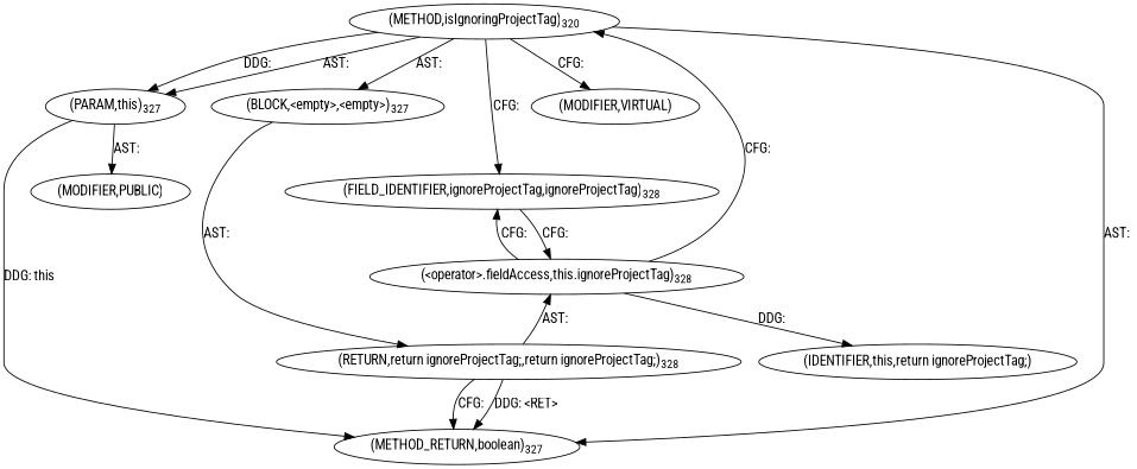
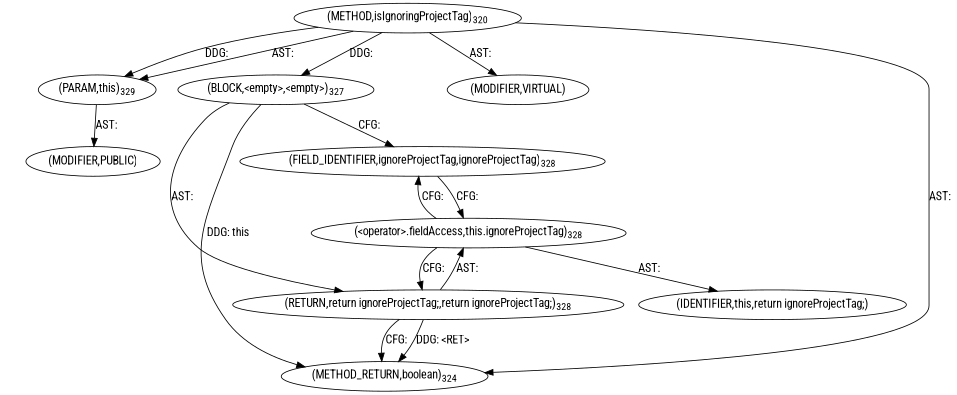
  digraph {
    fontname="Roboto Condensed"
    node [fontname="Roboto Condensed"]
    edge [fontname="Roboto Condensed"]
    n1 [label=<(METHOD,isIgnoringProjectTag)<SUB>320</SUB>>]
-   n2 [label=<(PARAM,this)<SUB>327</SUB>>]
+   n2 [label=<(PARAM,this)<SUB>329</SUB>>]
    n3 [label=<(BLOCK,&lt;empty&gt;,&lt;empty&gt;)<SUB>327</SUB>>]
    n4 [label=<(FIELD_IDENTIFIER,ignoreProjectTag,ignoreProjectTag)<SUB>328</SUB>>]
    n5 [label=<(MODIFIER,VIRTUAL)>]
-   n6 [label=<(METHOD_RETURN,boolean)<SUB>327</SUB>>]
+   n6 [label=<(METHOD_RETURN,boolean)<SUB>324</SUB>>]
    n7 [label=<(MODIFIER,PUBLIC)>]
    n8 [label=<(RETURN,return ignoreProjectTag;,return ignoreProjectTag;)<SUB>328</SUB>>]
    n9 [label=<(&lt;operator&gt;.fieldAccess,this.ignoreProjectTag)<SUB>328</SUB>>]
    n10 [label=<(IDENTIFIER,this,return ignoreProjectTag;)>]
    n1 -> n2 [label="AST: "]
    n1 -> n2 [label="DDG: "]
-   n1 -> n3 [label="AST: "]
-   n1 -> n4 [label="CFG: "]
-   n1 -> n5 [label="CFG: "]
+   n1 -> n3 [label="DDG: "]
+   n3 -> n4 [label="CFG: "]
+   n1 -> n5 [label="AST: "]
    n1 -> n6 [label="AST: "]
-   n2 -> n6 [label="DDG: this"]
+   n3 -> n6 [label="DDG: this"]
    n2 -> n7 [label="AST: "]
    n3 -> n8 [label="AST: "]
    n4 -> n9 [label="CFG: "]
    n8 -> n6 [label="CFG: "]
    n8 -> n6 [label="DDG: &lt;RET&gt;"]
    n8 -> n9 [label="AST: "]
    n9 -> n4 [label="CFG: "]
-   n9 -> n1 [label="CFG: "]
-   n9 -> n10 [label="DDG: "]
+   n9 -> n8 [label="CFG: "]
+   n9 -> n10 [label="AST: "]
  }
